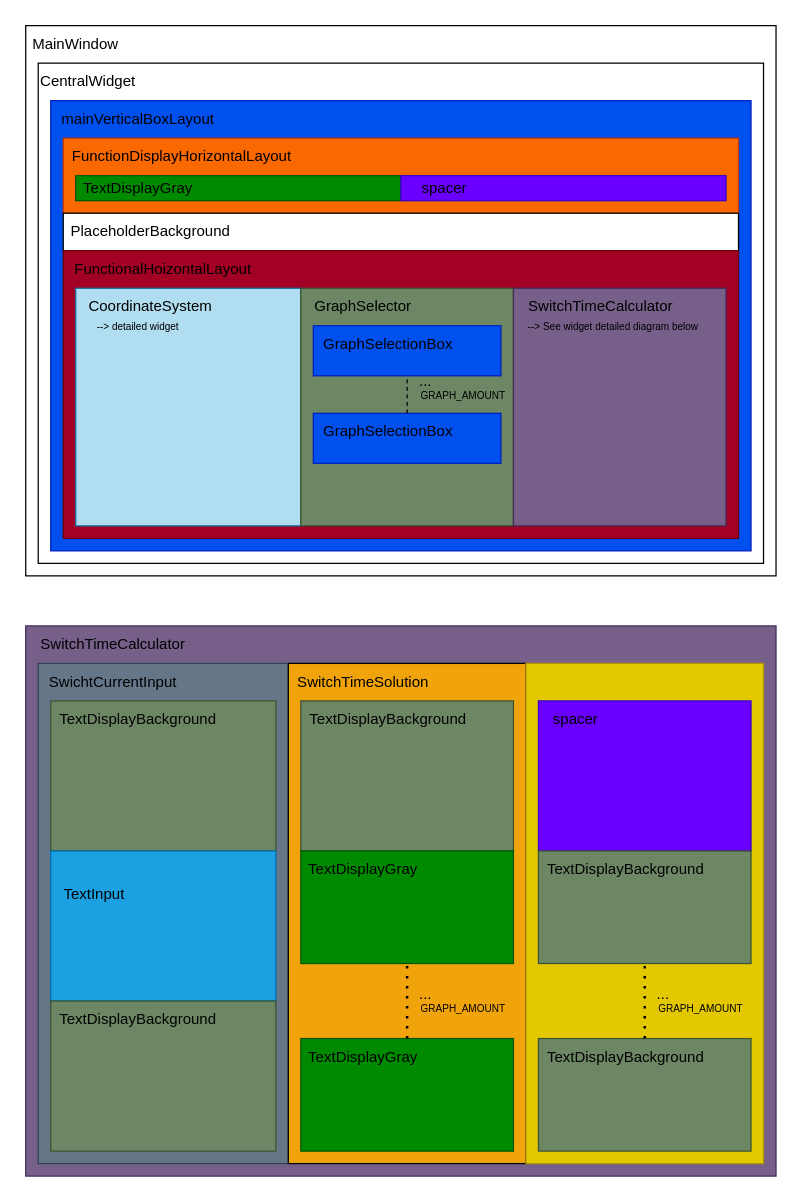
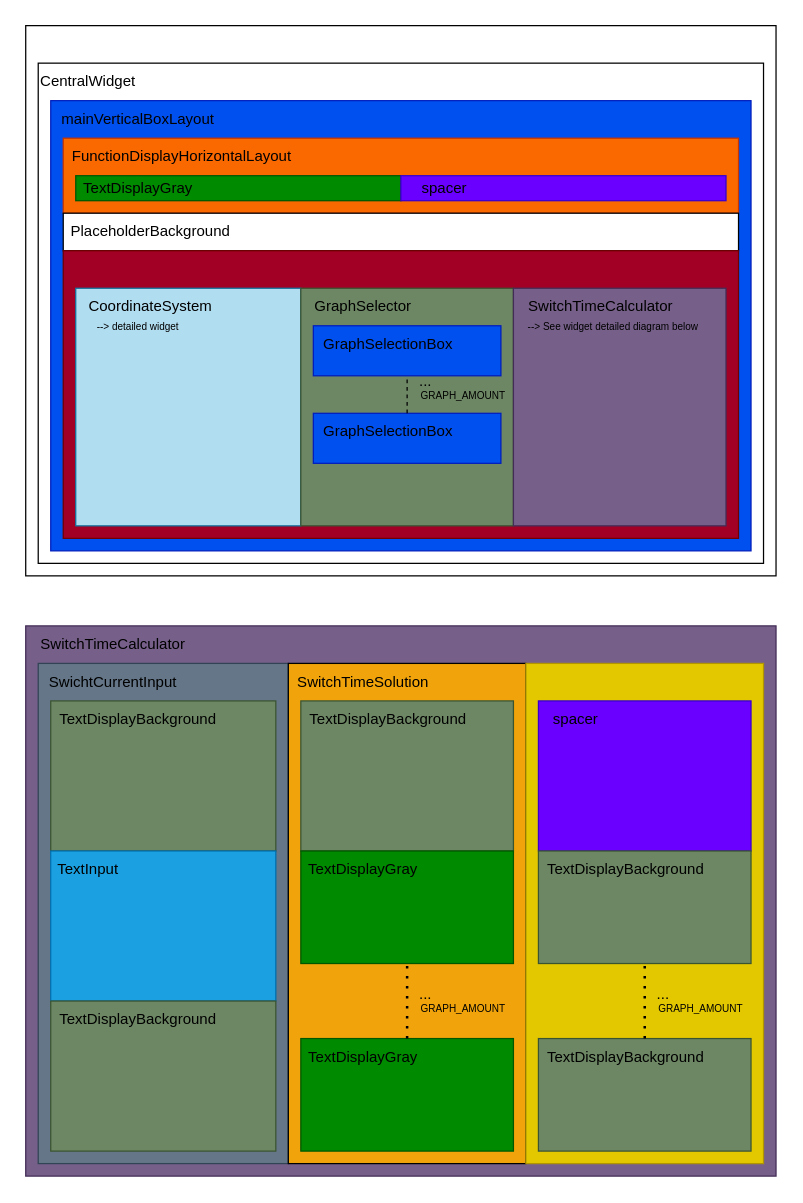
  <mxCell id="0" />
  <mxCell id="1" parent="0" />
  <mxCell id="2" value="" style="rounded=0;whiteSpace=wrap;html=1;" parent="1" vertex="1"><mxGeometry x="20" y="20" width="600" height="440" as="geometry" /></mxCell>
- <mxCell id="3" value="MainWindow" style="text;html=1;whiteSpace=wrap;strokeColor=none;fillColor=none;align=center;verticalAlign=middle;rounded=0;" parent="1" vertex="1"><mxGeometry x="30" y="20" width="60" height="30" as="geometry" /></mxCell>
  <mxCell id="4" value="" style="rounded=0;whiteSpace=wrap;html=1;fillColor=light-dark(#FFFFFF,#4D4D4D);" parent="1" vertex="1"><mxGeometry x="30" y="50" width="580" height="400" as="geometry" /></mxCell>
  <mxCell id="5" value="CentralWidget" style="text;html=1;whiteSpace=wrap;strokeColor=none;fillColor=none;align=center;verticalAlign=middle;rounded=0;" parent="1" vertex="1"><mxGeometry x="40" y="50" width="60" height="30" as="geometry" /></mxCell>
  <mxCell id="6" value="" style="rounded=0;whiteSpace=wrap;html=1;fillColor=#0050ef;fontColor=#ffffff;strokeColor=#001DBC;" parent="1" vertex="1"><mxGeometry x="40" y="80" width="560" height="360" as="geometry" /></mxCell>
  <mxCell id="7" value="mainVerticalBoxLayout" style="text;html=1;whiteSpace=wrap;strokeColor=none;fillColor=none;align=center;verticalAlign=middle;rounded=0;" parent="1" vertex="1"><mxGeometry x="80" y="80" width="60" height="30" as="geometry" /></mxCell>
  <mxCell id="8" value="" style="rounded=0;whiteSpace=wrap;html=1;fillColor=#fa6800;fontColor=#000000;strokeColor=light-dark(#C73500, #000000);" parent="1" vertex="1"><mxGeometry x="50" y="110" width="540" height="60" as="geometry" /></mxCell>
  <mxCell id="9" value="" style="rounded=0;whiteSpace=wrap;html=1;fillColor=light-dark(#FFFFFF,#B3B3B3);strokeColor=light-dark(#000000,#0B0B0B);" parent="1" vertex="1"><mxGeometry x="50" y="170" width="540" height="30" as="geometry" /></mxCell>
  <mxCell id="10" value="" style="rounded=0;whiteSpace=wrap;html=1;fillColor=#a20025;fontColor=#ffffff;strokeColor=light-dark(#6F0000, #000000);" parent="1" vertex="1"><mxGeometry x="50" y="200" width="540" height="230" as="geometry" /></mxCell>
- <mxCell id="11" value="&lt;span style=&quot;color: light-dark(rgb(0, 0, 0), rgb(45, 45, 45));&quot;&gt;FunctionalHoizontalLayout&lt;/span&gt;" style="text;html=1;whiteSpace=wrap;strokeColor=none;fillColor=none;align=center;verticalAlign=middle;rounded=0;" parent="1" vertex="1"><mxGeometry x="50" y="200" width="160" height="30" as="geometry" /></mxCell>
  <mxCell id="12" value="&lt;span style=&quot;color: light-dark(rgb(0, 0, 0), rgb(0, 0, 0));&quot;&gt;PlaceholderBackground&lt;/span&gt;" style="text;html=1;whiteSpace=wrap;strokeColor=none;fillColor=none;align=center;verticalAlign=middle;rounded=0;" parent="1" vertex="1"><mxGeometry x="90" y="170" width="60" height="30" as="geometry" /></mxCell>
  <mxCell id="13" value="&lt;span style=&quot;color: light-dark(rgb(0, 0, 0), rgb(0, 0, 0));&quot;&gt;FunctionDisplayHorizontalLayout&lt;/span&gt;" style="text;html=1;whiteSpace=wrap;strokeColor=none;fillColor=none;align=center;verticalAlign=middle;rounded=0;" parent="1" vertex="1"><mxGeometry x="50" y="110" width="190" height="30" as="geometry" /></mxCell>
  <mxCell id="14" value="" style="rounded=0;whiteSpace=wrap;html=1;fillColor=#b1ddf0;strokeColor=light-dark(#10739E,#010101);" parent="1" vertex="1"><mxGeometry x="60" y="230" width="180" height="190" as="geometry" /></mxCell>
  <mxCell id="15" value="" style="rounded=0;whiteSpace=wrap;html=1;fillColor=#6d8764;strokeColor=light-dark(#3A5431,#000000);fontColor=#ffffff;" parent="1" vertex="1"><mxGeometry x="240" y="230" width="170" height="190" as="geometry" /></mxCell>
  <mxCell id="16" value="" style="rounded=0;whiteSpace=wrap;html=1;fillColor=#76608a;fontColor=#ffffff;strokeColor=light-dark(#432D57,#000000);" parent="1" vertex="1"><mxGeometry x="410" y="230" width="170" height="190" as="geometry" /></mxCell>
  <mxCell id="17" value="CoordinateSystem" style="text;html=1;whiteSpace=wrap;strokeColor=none;fillColor=none;align=center;verticalAlign=middle;rounded=0;" parent="1" vertex="1"><mxGeometry x="90" y="230" width="60" height="30" as="geometry" /></mxCell>
  <mxCell id="18" value="GraphSelector" style="text;html=1;whiteSpace=wrap;strokeColor=none;fillColor=none;align=center;verticalAlign=middle;rounded=0;" parent="1" vertex="1"><mxGeometry x="260" y="230" width="60" height="30" as="geometry" /></mxCell>
  <mxCell id="19" value="SwitchTimeCalculator" style="text;html=1;whiteSpace=wrap;strokeColor=none;fillColor=none;align=center;verticalAlign=middle;rounded=0;" parent="1" vertex="1"><mxGeometry x="450" y="230" width="60" height="30" as="geometry" /></mxCell>
  <mxCell id="20" value="" style="rounded=0;whiteSpace=wrap;html=1;fillColor=#0050ef;fontColor=#ffffff;strokeColor=light-dark(#001DBC,#030304);" vertex="1" parent="1"><mxGeometry x="250" y="260" width="150" height="40" as="geometry" /></mxCell>
  <mxCell id="21" value="" style="rounded=0;whiteSpace=wrap;html=1;fillColor=#0050ef;fontColor=#ffffff;strokeColor=light-dark(#001DBC, #000000);" vertex="1" parent="1"><mxGeometry x="250" y="330" width="150" height="40" as="geometry" /></mxCell>
  <mxCell id="22" value="" style="endArrow=none;dashed=1;html=1;rounded=0;entryX=0.5;entryY=1;entryDx=0;entryDy=0;exitX=0.75;exitY=0;exitDx=0;exitDy=0;" edge="1" parent="1" source="25" target="20"><mxGeometry width="50" height="50" relative="1" as="geometry"><mxPoint x="310" y="330" as="sourcePoint" /><mxPoint x="345" y="290" as="targetPoint" /></mxGeometry></mxCell>
  <mxCell id="23" value="..." style="text;html=1;whiteSpace=wrap;strokeColor=none;fillColor=none;align=center;verticalAlign=middle;rounded=0;" vertex="1" parent="1"><mxGeometry x="310" y="290" width="60" height="30" as="geometry" /></mxCell>
  <mxCell id="24" value="GraphSelectionBox" style="text;html=1;whiteSpace=wrap;strokeColor=none;fillColor=none;align=center;verticalAlign=middle;rounded=0;" vertex="1" parent="1"><mxGeometry x="280" y="260" width="60" height="30" as="geometry" /></mxCell>
  <mxCell id="25" value="GraphSelectionBox" style="text;html=1;whiteSpace=wrap;strokeColor=none;fillColor=none;align=center;verticalAlign=middle;rounded=0;" vertex="1" parent="1"><mxGeometry x="280" y="330" width="60" height="30" as="geometry" /></mxCell>
  <mxCell id="26" value="" style="rounded=0;whiteSpace=wrap;html=1;fillColor=#76608a;fontColor=#ffffff;strokeColor=light-dark(#432D57,#080709);" vertex="1" parent="1"><mxGeometry x="20" y="500" width="600" height="440" as="geometry" /></mxCell>
  <mxCell id="27" value="SwitchTimeCalculator" style="text;html=1;whiteSpace=wrap;strokeColor=none;fillColor=none;align=center;verticalAlign=middle;rounded=0;" vertex="1" parent="1"><mxGeometry x="60" y="500" width="60" height="30" as="geometry" /></mxCell>
  <mxCell id="28" value="" style="rounded=0;whiteSpace=wrap;html=1;fillColor=#647687;fontColor=#ffffff;strokeColor=light-dark(#314354, #000000);" vertex="1" parent="1"><mxGeometry x="30" y="530" width="200" height="400" as="geometry" /></mxCell>
  <mxCell id="29" value="" style="rounded=0;whiteSpace=wrap;html=1;fillColor=#f0a30a;fontColor=#000000;strokeColor=light-dark(#000000,#000000);" vertex="1" parent="1"><mxGeometry x="230" y="530" width="190" height="400" as="geometry" /></mxCell>
  <mxCell id="30" value="" style="rounded=0;whiteSpace=wrap;html=1;fillColor=#e3c800;fontColor=#000000;strokeColor=light-dark(#B09500, #000000);" vertex="1" parent="1"><mxGeometry x="420" y="530" width="190" height="400" as="geometry" /></mxCell>
  <mxCell id="31" value="SwichtCurrentInput" style="text;html=1;whiteSpace=wrap;strokeColor=none;fillColor=none;align=center;verticalAlign=middle;rounded=0;" vertex="1" parent="1"><mxGeometry x="60" y="530" width="60" height="30" as="geometry" /></mxCell>
  <mxCell id="32" value="SwitchTimeSolution" style="text;html=1;whiteSpace=wrap;strokeColor=none;fillColor=none;align=center;verticalAlign=middle;rounded=0;" vertex="1" parent="1"><mxGeometry x="260" y="530" width="60" height="30" as="geometry" /></mxCell>
  <mxCell id="33" value="" style="rounded=0;whiteSpace=wrap;html=1;fillColor=#6d8764;fontColor=#ffffff;strokeColor=light-dark(#3A5431, #000000);" vertex="1" parent="1"><mxGeometry x="40" y="560" width="180" height="120" as="geometry" /></mxCell>
  <mxCell id="34" value="" style="rounded=0;whiteSpace=wrap;html=1;fillColor=#1ba1e2;fontColor=#ffffff;strokeColor=light-dark(#006EAF, #000000);" vertex="1" parent="1"><mxGeometry x="40" y="680" width="180" height="120" as="geometry" /></mxCell>
  <mxCell id="35" value="" style="rounded=0;whiteSpace=wrap;html=1;fillColor=#6d8764;fontColor=#ffffff;strokeColor=light-dark(#3A5431, #000000);" vertex="1" parent="1"><mxGeometry x="40" y="800" width="180" height="120" as="geometry" /></mxCell>
  <mxCell id="36" value="TextDisplayBackground" style="text;html=1;whiteSpace=wrap;strokeColor=none;fillColor=none;align=center;verticalAlign=middle;rounded=0;" vertex="1" parent="1"><mxGeometry x="80" y="560" width="60" height="30" as="geometry" /></mxCell>
  <mxCell id="37" value="TextDisplayBackground" style="text;html=1;whiteSpace=wrap;strokeColor=none;fillColor=none;align=center;verticalAlign=middle;rounded=0;" vertex="1" parent="1"><mxGeometry x="80" y="800" width="60" height="30" as="geometry" /></mxCell>
- <mxCell id="38" value="TextInput" style="text;html=1;whiteSpace=wrap;strokeColor=none;fillColor=none;align=center;verticalAlign=middle;rounded=0;" vertex="1" parent="1"><mxGeometry x="45" y="700" width="60" height="30" as="geometry" /></mxCell>
+ <mxCell id="38" value="TextInput" style="text;html=1;whiteSpace=wrap;strokeColor=none;fillColor=none;align=center;verticalAlign=middle;rounded=0;" vertex="1" parent="1"><mxGeometry x="40" y="680" width="60" height="30" as="geometry" /></mxCell>
  <mxCell id="39" value="" style="rounded=0;whiteSpace=wrap;html=1;fillColor=#6d8764;fontColor=#ffffff;strokeColor=light-dark(#3A5431, #000000);" vertex="1" parent="1"><mxGeometry x="240" y="560" width="170" height="120" as="geometry" /></mxCell>
  <mxCell id="40" value="TextDisplayBackground" style="text;html=1;whiteSpace=wrap;strokeColor=none;fillColor=none;align=center;verticalAlign=middle;rounded=0;" vertex="1" parent="1"><mxGeometry x="280" y="560" width="60" height="30" as="geometry" /></mxCell>
  <mxCell id="41" value="" style="rounded=0;whiteSpace=wrap;html=1;fillColor=#008a00;fontColor=#ffffff;strokeColor=light-dark(#005700, #000000);" vertex="1" parent="1"><mxGeometry x="240" y="680" width="170" height="90" as="geometry" /></mxCell>
  <mxCell id="42" value="" style="rounded=0;whiteSpace=wrap;html=1;fillColor=#008a00;fontColor=#ffffff;strokeColor=light-dark(#005700, #000000);" vertex="1" parent="1"><mxGeometry x="240" y="830" width="170" height="90" as="geometry" /></mxCell>
  <mxCell id="43" value="TextDisplayGray" style="text;html=1;whiteSpace=wrap;strokeColor=none;fillColor=none;align=center;verticalAlign=middle;rounded=0;" vertex="1" parent="1"><mxGeometry x="260" y="680" width="60" height="30" as="geometry" /></mxCell>
  <mxCell id="44" value="&lt;div&gt;TextDisplayGray&lt;/div&gt;" style="text;html=1;whiteSpace=wrap;strokeColor=none;fillColor=none;align=center;verticalAlign=middle;rounded=0;" vertex="1" parent="1"><mxGeometry x="260" y="830" width="60" height="30" as="geometry" /></mxCell>
  <mxCell id="45" value="" style="endArrow=none;dashed=1;html=1;dashPattern=1 3;strokeWidth=2;rounded=0;exitX=0.5;exitY=0;exitDx=0;exitDy=0;entryX=0.5;entryY=1;entryDx=0;entryDy=0;" edge="1" parent="1" source="42" target="41"><mxGeometry width="50" height="50" relative="1" as="geometry"><mxPoint x="330" y="820" as="sourcePoint" /><mxPoint x="350" y="800" as="targetPoint" /></mxGeometry></mxCell>
  <mxCell id="46" value="..." style="text;html=1;whiteSpace=wrap;strokeColor=none;fillColor=none;align=center;verticalAlign=middle;rounded=0;" vertex="1" parent="1"><mxGeometry x="310" y="780" width="60" height="30" as="geometry" /></mxCell>
  <mxCell id="47" value="&lt;font style=&quot;font-size: 8px;&quot;&gt;GRAPH_AMOUNT&lt;/font&gt;" style="text;html=1;whiteSpace=wrap;strokeColor=none;fillColor=none;align=center;verticalAlign=middle;rounded=0;" vertex="1" parent="1"><mxGeometry x="340" y="790" width="60" height="30" as="geometry" /></mxCell>
  <mxCell id="48" value="&lt;font style=&quot;font-size: 8px;&quot;&gt;GRAPH_AMOUNT&lt;/font&gt;" style="text;html=1;whiteSpace=wrap;strokeColor=none;fillColor=none;align=center;verticalAlign=middle;rounded=0;" vertex="1" parent="1"><mxGeometry x="345" y="300" width="50" height="30" as="geometry" /></mxCell>
  <mxCell id="49" value="" style="rounded=0;whiteSpace=wrap;html=1;fillColor=#6a00ff;fontColor=#ffffff;strokeColor=light-dark(#3700CC, #000000);" vertex="1" parent="1"><mxGeometry x="430" y="560" width="170" height="120" as="geometry" /></mxCell>
  <mxCell id="50" value="" style="rounded=0;whiteSpace=wrap;html=1;fillColor=#6d8764;fontColor=#ffffff;strokeColor=light-dark(#3A5431, #000000);" vertex="1" parent="1"><mxGeometry x="430" y="680" width="170" height="90" as="geometry" /></mxCell>
  <mxCell id="51" value="" style="rounded=0;whiteSpace=wrap;html=1;fillColor=#6d8764;fontColor=#ffffff;strokeColor=light-dark(#3A5431, #000000);" vertex="1" parent="1"><mxGeometry x="430" y="830" width="170" height="90" as="geometry" /></mxCell>
  <mxCell id="52" value="spacer" style="text;html=1;whiteSpace=wrap;strokeColor=none;fillColor=none;align=center;verticalAlign=middle;rounded=0;" vertex="1" parent="1"><mxGeometry x="430" y="560" width="60" height="30" as="geometry" /></mxCell>
  <mxCell id="53" value="TextDisplayBackground" style="text;html=1;whiteSpace=wrap;strokeColor=none;fillColor=none;align=center;verticalAlign=middle;rounded=0;" vertex="1" parent="1"><mxGeometry x="470" y="680" width="60" height="30" as="geometry" /></mxCell>
  <mxCell id="54" value="TextDisplayBackground" style="text;html=1;whiteSpace=wrap;strokeColor=none;fillColor=none;align=center;verticalAlign=middle;rounded=0;" vertex="1" parent="1"><mxGeometry x="470" y="830" width="60" height="30" as="geometry" /></mxCell>
  <mxCell id="55" value="" style="endArrow=none;dashed=1;html=1;dashPattern=1 3;strokeWidth=2;rounded=0;exitX=0.75;exitY=0;exitDx=0;exitDy=0;entryX=0.5;entryY=1;entryDx=0;entryDy=0;" edge="1" parent="1" source="54" target="50"><mxGeometry width="50" height="50" relative="1" as="geometry"><mxPoint x="515" y="830" as="sourcePoint" /><mxPoint x="515" y="770" as="targetPoint" /></mxGeometry></mxCell>
  <mxCell id="56" value="..." style="text;html=1;whiteSpace=wrap;strokeColor=none;fillColor=none;align=center;verticalAlign=middle;rounded=0;" vertex="1" parent="1"><mxGeometry x="500" y="780" width="60" height="30" as="geometry" /></mxCell>
  <mxCell id="57" value="&lt;font style=&quot;font-size: 8px;&quot;&gt;GRAPH_AMOUNT&lt;/font&gt;" style="text;html=1;whiteSpace=wrap;strokeColor=none;fillColor=none;align=center;verticalAlign=middle;rounded=0;" vertex="1" parent="1"><mxGeometry x="530" y="790" width="60" height="30" as="geometry" /></mxCell>
  <mxCell id="58" value="" style="rounded=0;whiteSpace=wrap;html=1;fillColor=#008a00;fontColor=#ffffff;strokeColor=light-dark(#005700, #000000);" vertex="1" parent="1"><mxGeometry x="60" y="140" width="260" height="20" as="geometry" /></mxCell>
  <mxCell id="59" value="TextDisplayGray" style="text;html=1;whiteSpace=wrap;strokeColor=none;fillColor=none;align=center;verticalAlign=middle;rounded=0;" vertex="1" parent="1"><mxGeometry x="80" y="135" width="60" height="30" as="geometry" /></mxCell>
  <mxCell id="60" value="" style="rounded=0;whiteSpace=wrap;html=1;fillColor=#6a00ff;fontColor=#ffffff;strokeColor=light-dark(#3700CC, #000000);" vertex="1" parent="1"><mxGeometry x="320" y="140" width="260" height="20" as="geometry" /></mxCell>
  <mxCell id="61" value="spacer" style="text;html=1;whiteSpace=wrap;strokeColor=none;fillColor=none;align=center;verticalAlign=middle;rounded=0;" vertex="1" parent="1"><mxGeometry x="325" y="135" width="60" height="30" as="geometry" /></mxCell>
  <mxCell id="62" value="&lt;font style=&quot;font-size: 8px;&quot;&gt;--&amp;gt; detailed widget&lt;/font&gt;" style="text;html=1;whiteSpace=wrap;strokeColor=none;fillColor=none;align=center;verticalAlign=middle;rounded=0;" vertex="1" parent="1"><mxGeometry x="55" y="245" width="110" height="30" as="geometry" /></mxCell>
  <mxCell id="63" value="&lt;font style=&quot;font-size: 8px;&quot;&gt;--&amp;gt; See widget detailed diagram below&lt;/font&gt;" style="text;html=1;whiteSpace=wrap;strokeColor=none;fillColor=none;align=center;verticalAlign=middle;rounded=0;" vertex="1" parent="1"><mxGeometry x="410" y="245" width="160" height="30" as="geometry" /></mxCell>
